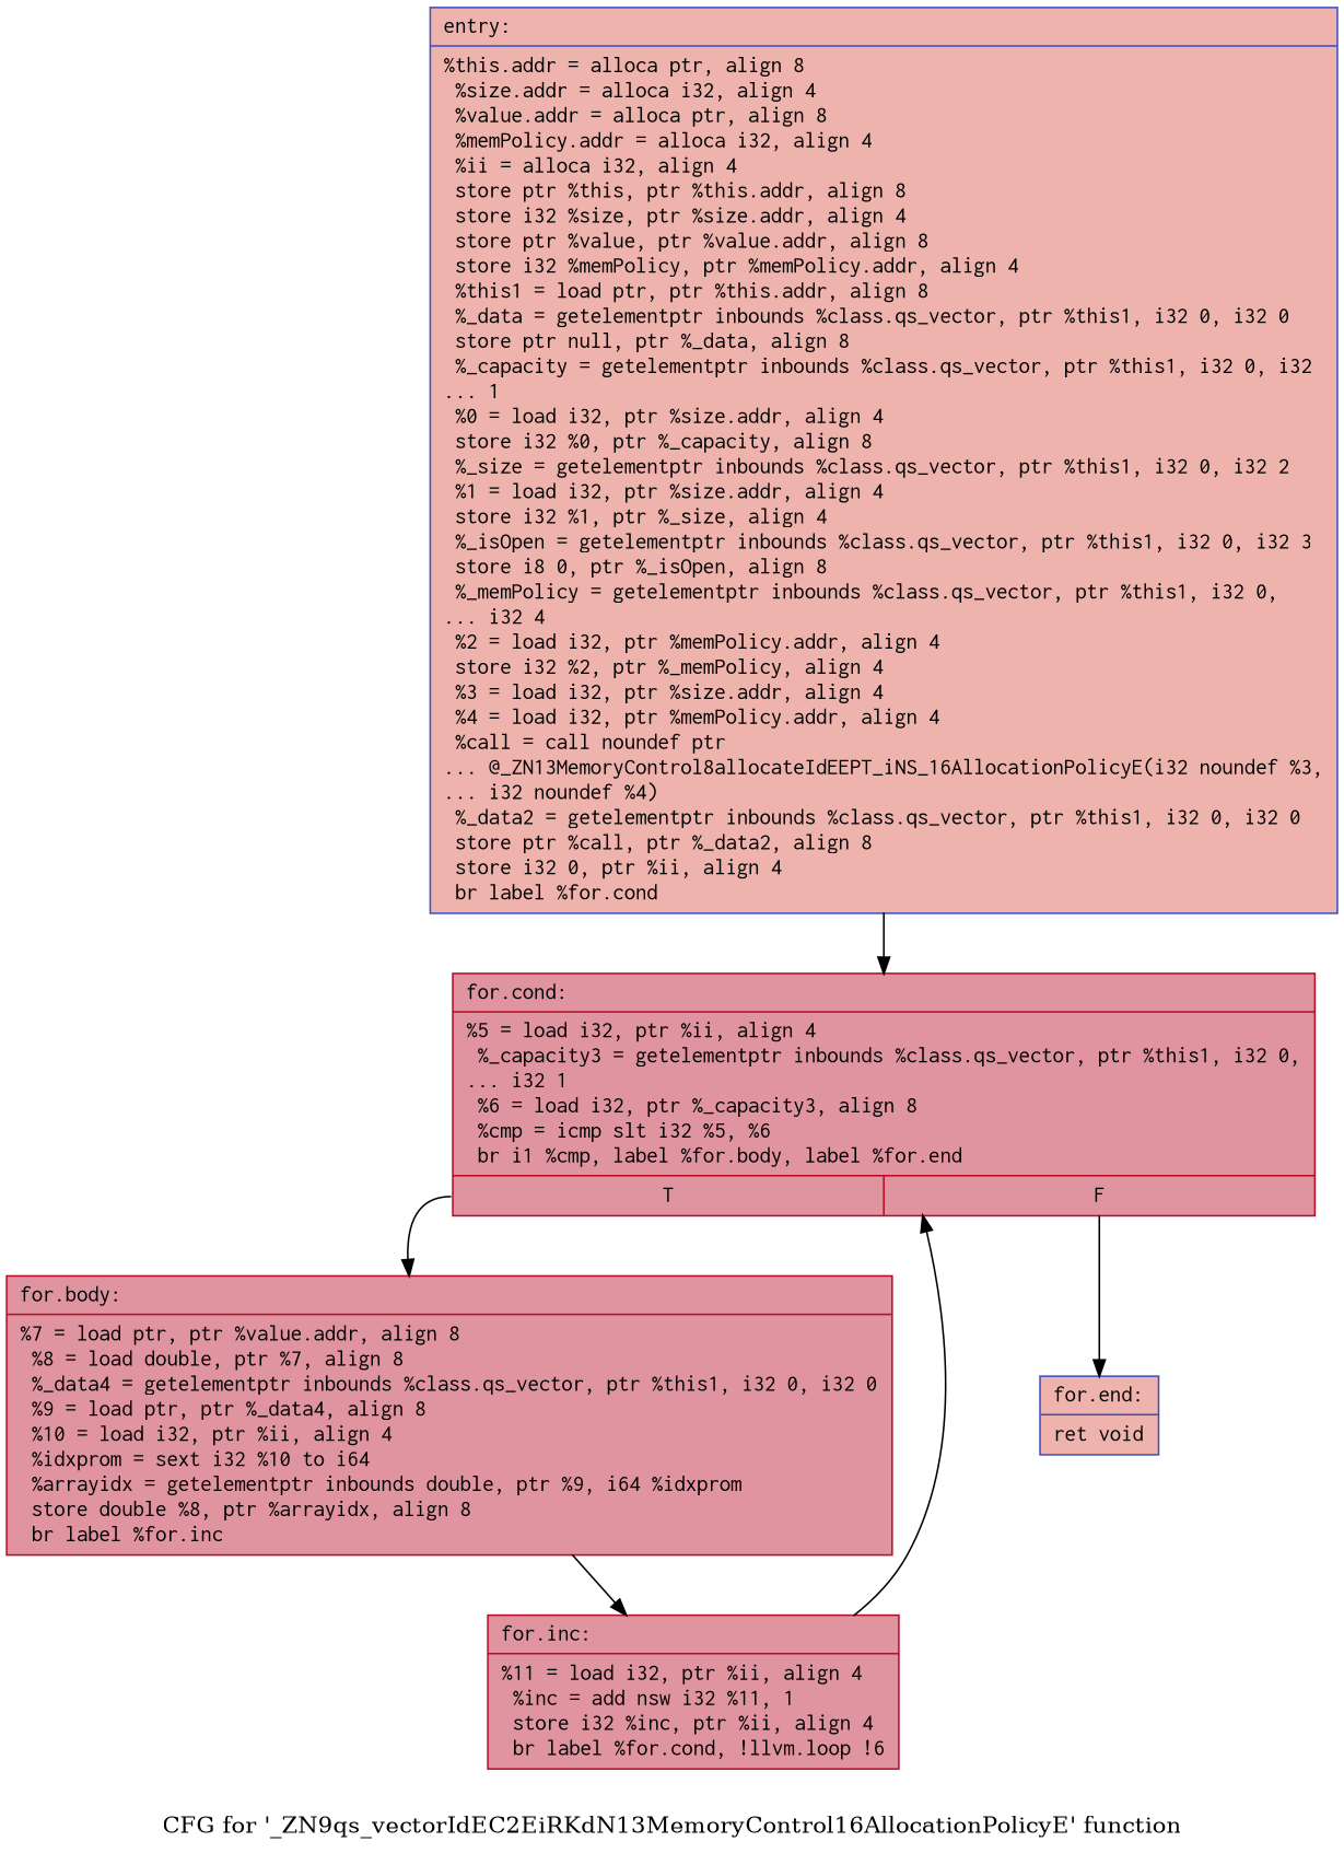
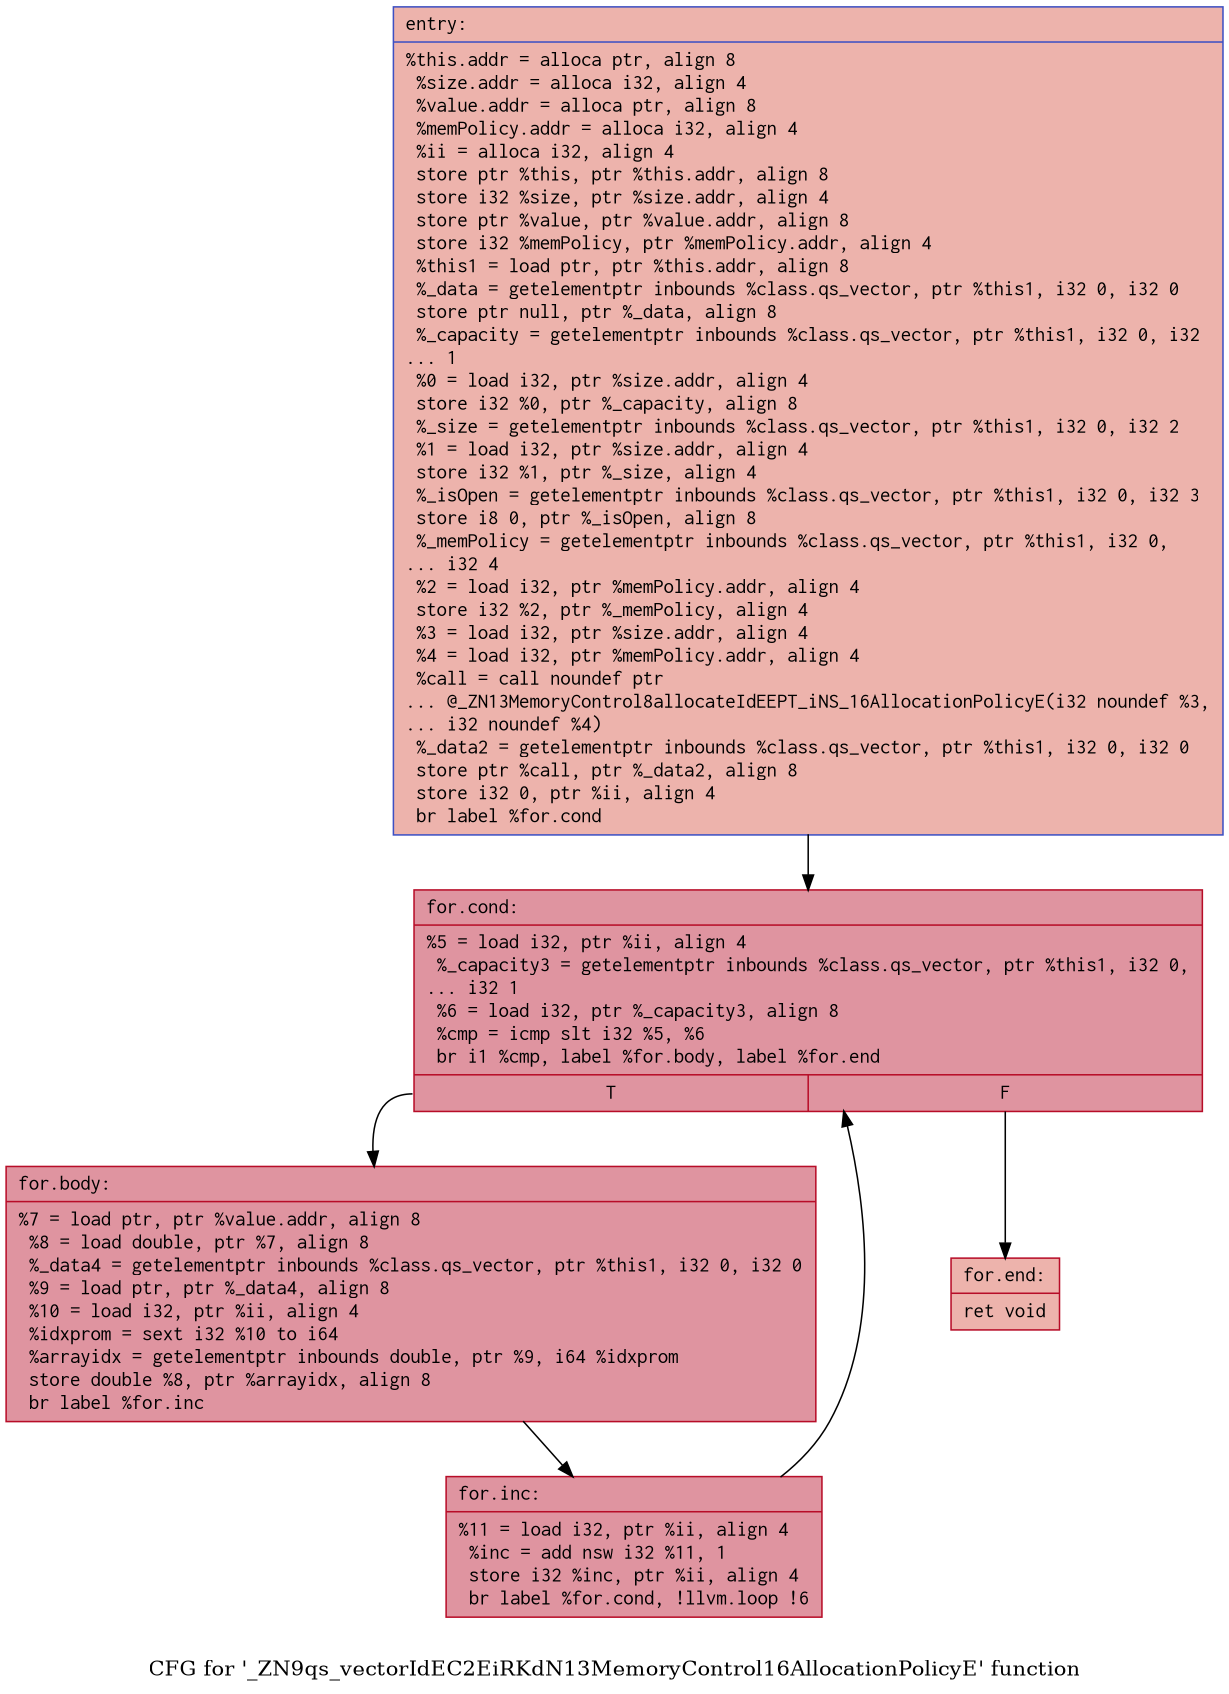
  digraph {
    label="CFG for '_ZN9qs_vectorIdEC2EiRKdN13MemoryControl16AllocationPolicyE' function"
    node [color="#b70d28ff" fillcolor="#b70d2870" fontname=Courier shape=record style=filled]
    n1 [color="#3d50c3ff" fillcolor="#d6524470" label="{entry:\l|  %this.addr = alloca ptr, align 8\l  %size.addr = alloca i32, align 4\l  %value.addr = alloca ptr, align 8\l  %memPolicy.addr = alloca i32, align 4\l  %ii = alloca i32, align 4\l  store ptr %this, ptr %this.addr, align 8\l  store i32 %size, ptr %size.addr, align 4\l  store ptr %value, ptr %value.addr, align 8\l  store i32 %memPolicy, ptr %memPolicy.addr, align 4\l  %this1 = load ptr, ptr %this.addr, align 8\l  %_data = getelementptr inbounds %class.qs_vector, ptr %this1, i32 0, i32 0\l  store ptr null, ptr %_data, align 8\l  %_capacity = getelementptr inbounds %class.qs_vector, ptr %this1, i32 0, i32\l... 1\l  %0 = load i32, ptr %size.addr, align 4\l  store i32 %0, ptr %_capacity, align 8\l  %_size = getelementptr inbounds %class.qs_vector, ptr %this1, i32 0, i32 2\l  %1 = load i32, ptr %size.addr, align 4\l  store i32 %1, ptr %_size, align 4\l  %_isOpen = getelementptr inbounds %class.qs_vector, ptr %this1, i32 0, i32 3\l  store i8 0, ptr %_isOpen, align 8\l  %_memPolicy = getelementptr inbounds %class.qs_vector, ptr %this1, i32 0,\l... i32 4\l  %2 = load i32, ptr %memPolicy.addr, align 4\l  store i32 %2, ptr %_memPolicy, align 4\l  %3 = load i32, ptr %size.addr, align 4\l  %4 = load i32, ptr %memPolicy.addr, align 4\l  %call = call noundef ptr\l... @_ZN13MemoryControl8allocateIdEEPT_iNS_16AllocationPolicyE(i32 noundef %3,\l... i32 noundef %4)\l  %_data2 = getelementptr inbounds %class.qs_vector, ptr %this1, i32 0, i32 0\l  store ptr %call, ptr %_data2, align 8\l  store i32 0, ptr %ii, align 4\l  br label %for.cond\l}"]
    n2 [label="{for.cond:\l|  %5 = load i32, ptr %ii, align 4\l  %_capacity3 = getelementptr inbounds %class.qs_vector, ptr %this1, i32 0,\l... i32 1\l  %6 = load i32, ptr %_capacity3, align 8\l  %cmp = icmp slt i32 %5, %6\l  br i1 %cmp, label %for.body, label %for.end\l|{<s0>T|<s1>F}}"]
    n3 [label="{for.body:\l|  %7 = load ptr, ptr %value.addr, align 8\l  %8 = load double, ptr %7, align 8\l  %_data4 = getelementptr inbounds %class.qs_vector, ptr %this1, i32 0, i32 0\l  %9 = load ptr, ptr %_data4, align 8\l  %10 = load i32, ptr %ii, align 4\l  %idxprom = sext i32 %10 to i64\l  %arrayidx = getelementptr inbounds double, ptr %9, i64 %idxprom\l  store double %8, ptr %arrayidx, align 8\l  br label %for.inc\l}"]
-   n4 [color="#3d50c3ff" fillcolor="#d6524470" label="{for.end:\l|  ret void\l}"]
+   n4 [fillcolor="#d6524470" label="{for.end:\l|  ret void\l}"]
    n5 [label="{for.inc:\l|  %11 = load i32, ptr %ii, align 4\l  %inc = add nsw i32 %11, 1\l  store i32 %inc, ptr %ii, align 4\l  br label %for.cond, !llvm.loop !6\l}"]
    n1 -> n2
    n2 -> n3 [tailport=s0]
    n2 -> n4 [tailport=s1]
    n3 -> n5
    n5 -> n2
  }
